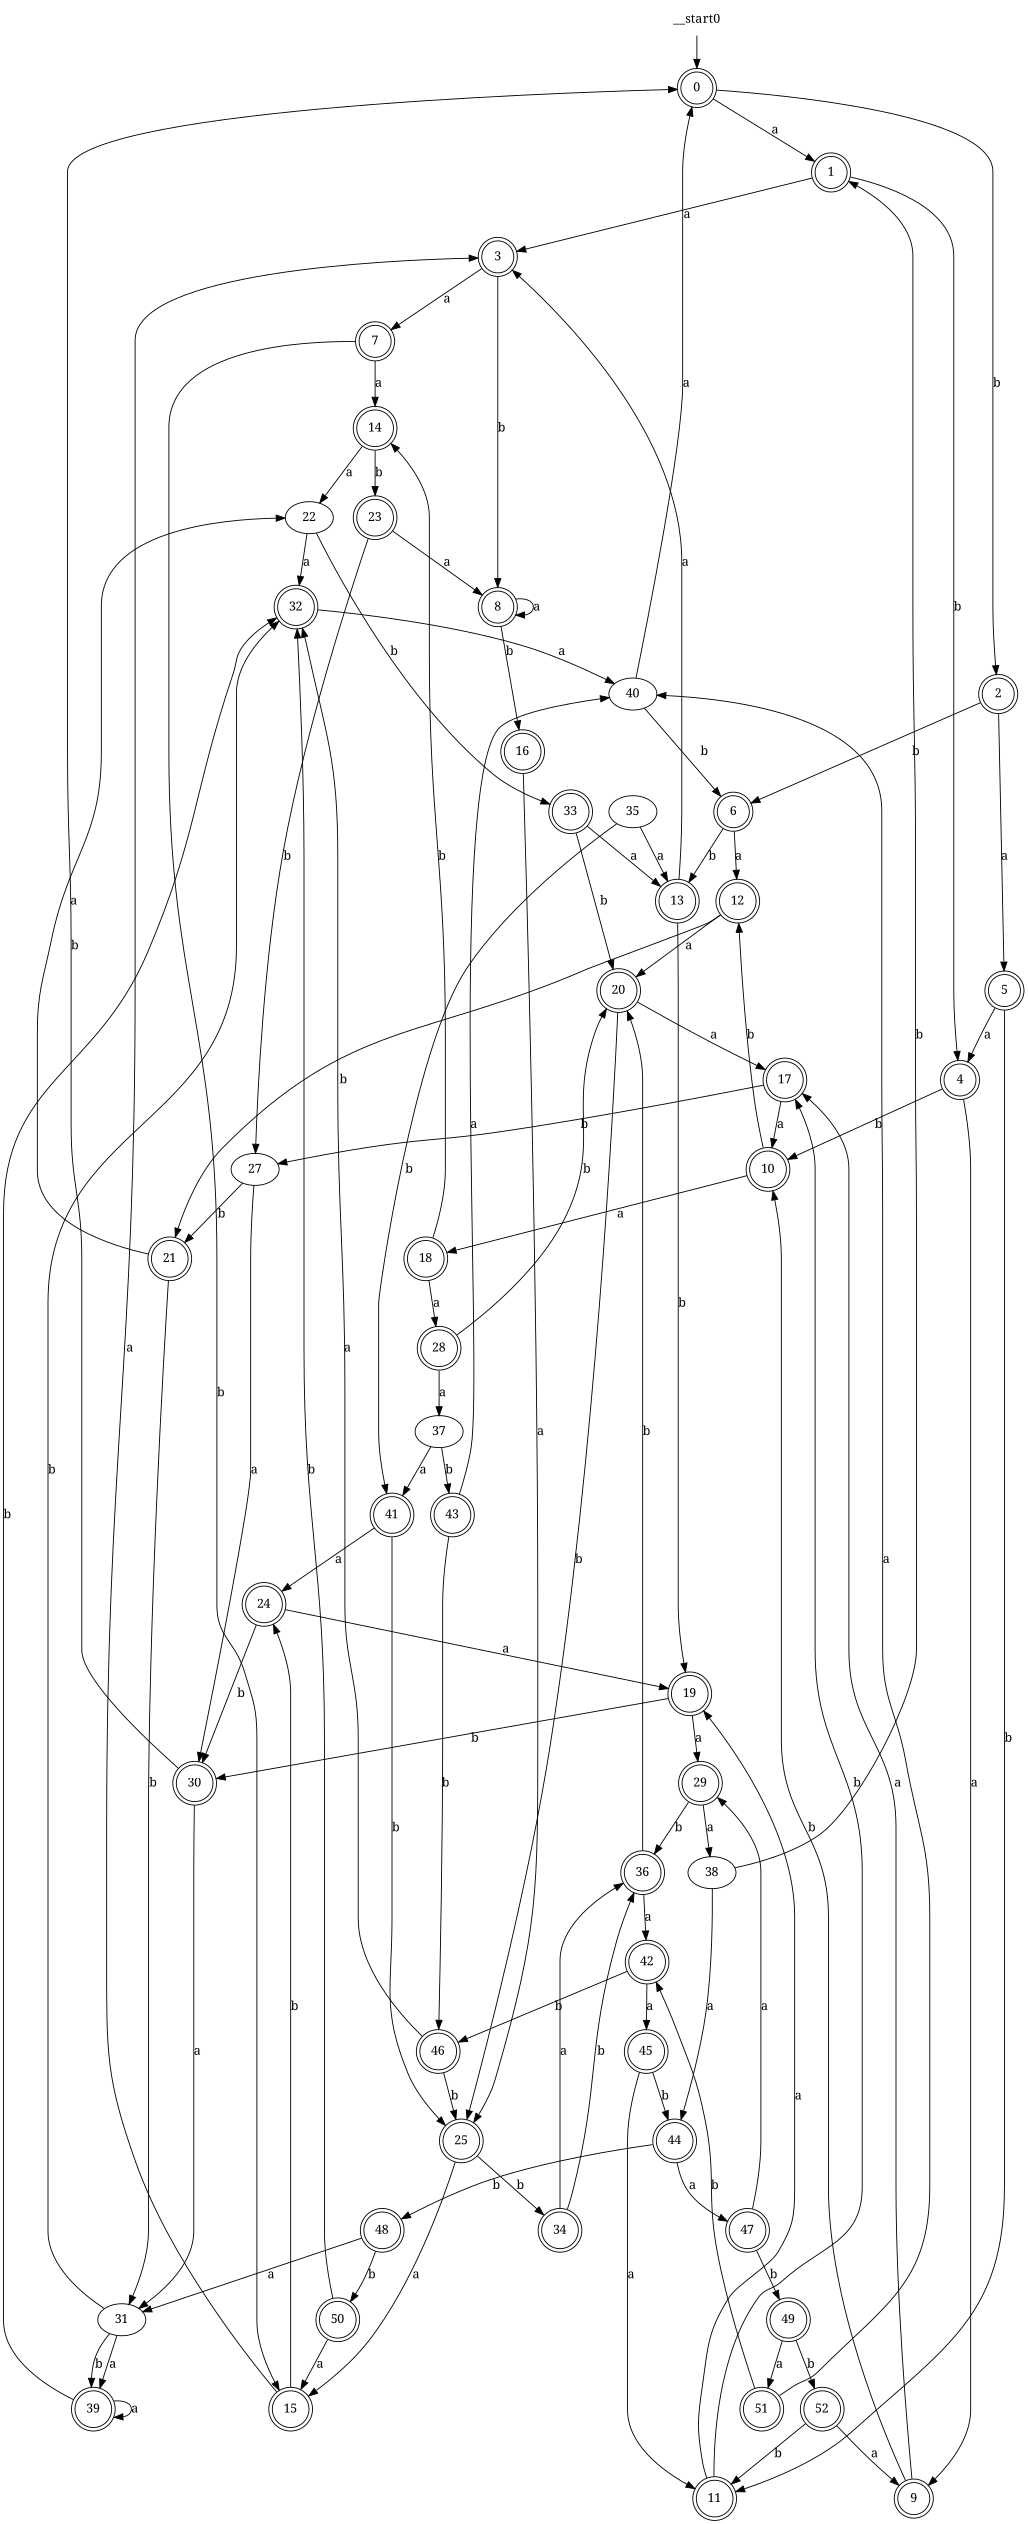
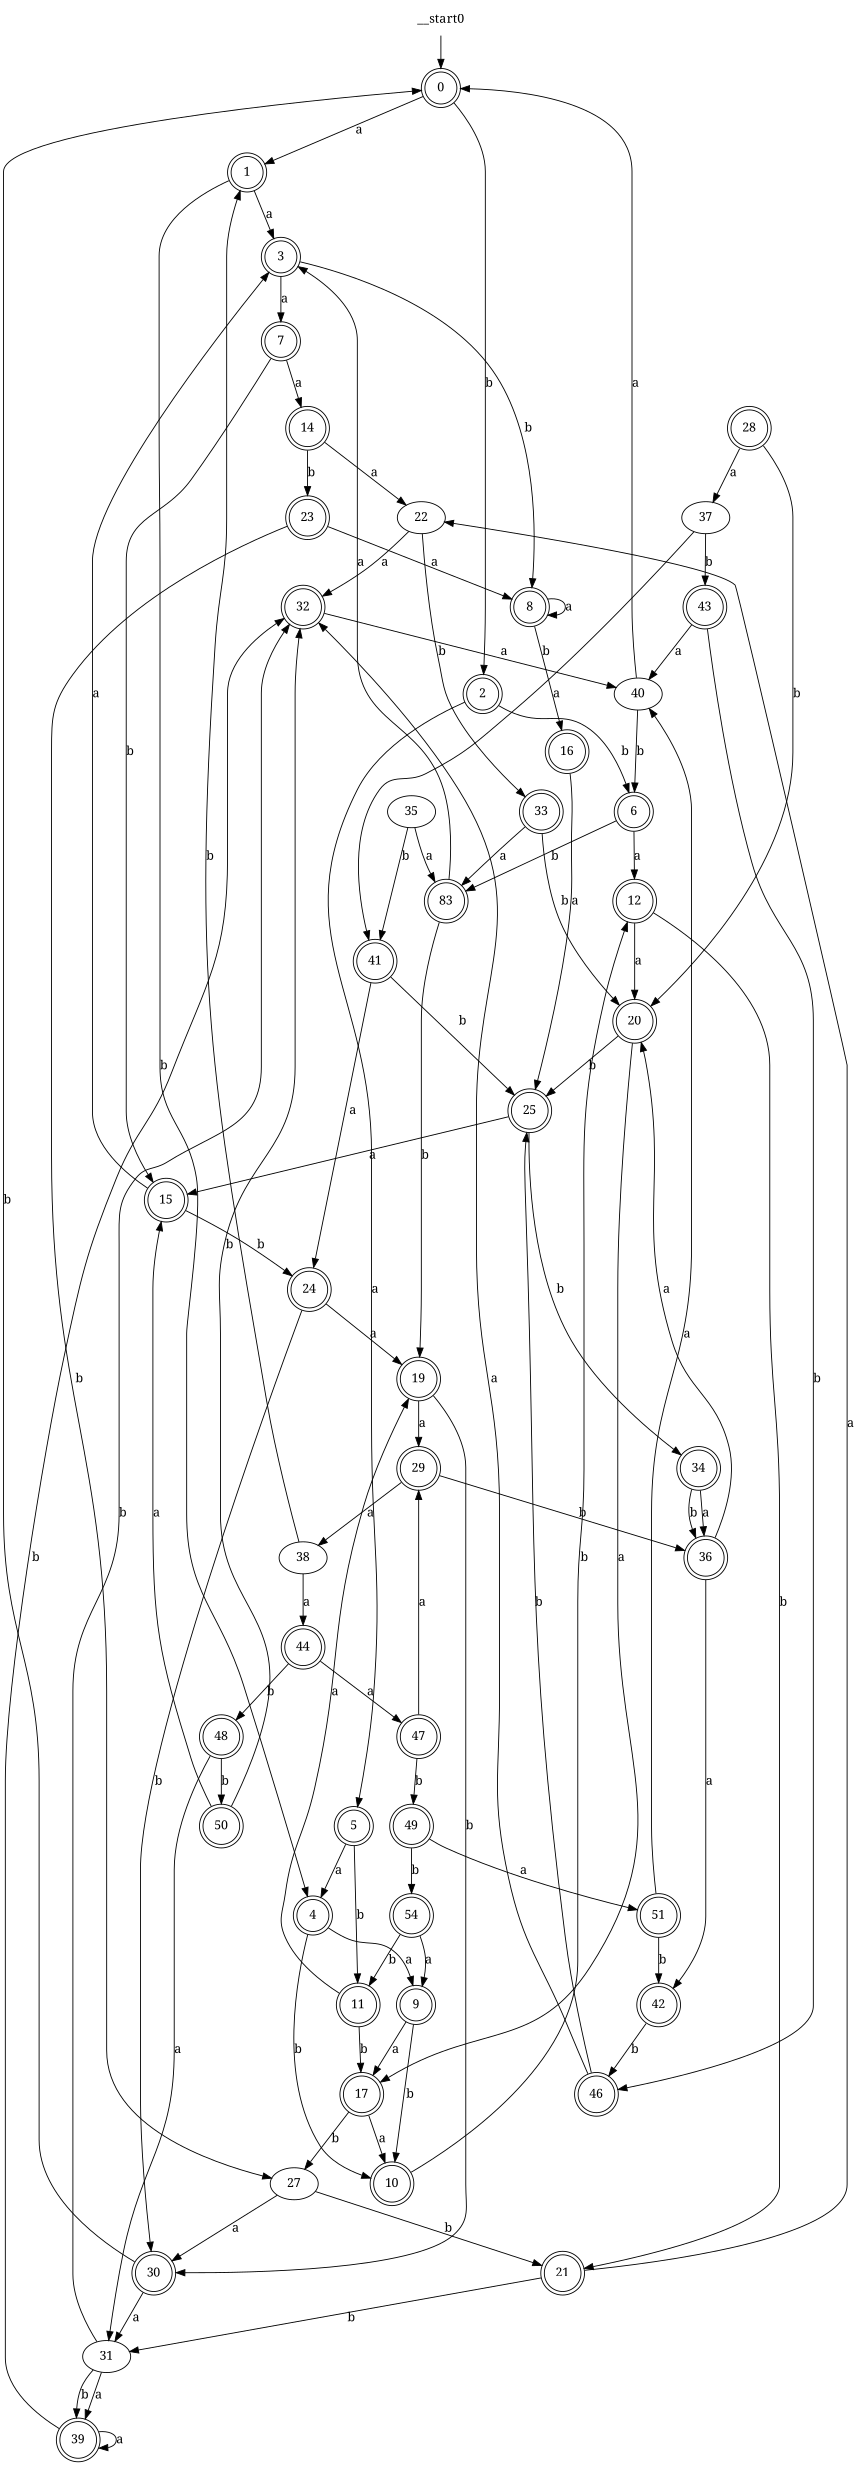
  digraph {
    fontname="Noto Serif"
    node [fontname="Noto Serif" shape=doublecircle]
    edge [fontname="Noto Serif"]
    __start0 [shape=none]
    0
    1
    2
    3
    4
    5
    6
    7
    8
    9
    10
    11
    12
-   13
+   13 [label=83]
    14
    15
    16
    17
-   18
    19
    20
    21
    22 [shape=""]
    23
    24
    25
    27 [shape=""]
    28
    29
    30
    31 [shape=""]
    32
    33
    34
    37 [shape=""]
    36
    38 [shape=""]
    39
    40 [shape=""]
    35 [shape=""]
    41
    42
    43
    44
-   45
    46
    47
    48
    49
    50
    51
-   52
+   52 [label=54]
    __start0 -> 0
    0 -> 1 [label=a]
    0 -> 2 [label=b]
    1 -> 3 [label=a]
    1 -> 4 [label=b]
    2 -> 5 [label=a]
    2 -> 6 [label=b]
    3 -> 7 [label=a]
    3 -> 8 [label=b]
    4 -> 9 [label=a]
    4 -> 10 [label=b]
    5 -> 4 [label=a]
    5 -> 11 [label=b]
    6 -> 12 [label=a]
    6 -> 13 [label=b]
    7 -> 14 [label=a]
    7 -> 15 [label=b]
    8 -> 8 [label=a]
    8 -> 16 [label=b]
    9 -> 10 [label=b]
    9 -> 17 [label=a]
    10 -> 12 [label=b]
-   10 -> 18 [label=a]
    11 -> 17 [label=b]
    11 -> 19 [label=a]
    12 -> 20 [label=a]
    12 -> 21 [label=b]
    13 -> 3 [label=a]
    13 -> 19 [label=b]
    14 -> 22 [label=a]
    14 -> 23 [label=b]
    15 -> 3 [label=a]
    15 -> 24 [label=b]
    16 -> 25 [label=a]
    17 -> 10 [label=a]
    17 -> 27 [label=b]
-   18 -> 14 [label=b]
-   18 -> 28 [label=a]
    19 -> 29 [label=a]
    19 -> 30 [label=b]
    20 -> 17 [label=a]
    20 -> 25 [label=b]
    21 -> 22 [label=a]
    21 -> 31 [label=b]
    22 -> 32 [label=a]
    22 -> 33 [label=b]
    23 -> 8 [label=a]
    23 -> 27 [label=b]
    24 -> 19 [label=a]
    24 -> 30 [label=b]
    25 -> 15 [label=a]
    25 -> 34 [label=b]
    27 -> 21 [label=b]
    27 -> 30 [label=a]
    28 -> 20 [label=b]
    28 -> 37 [label=a]
    29 -> 36 [label=b]
    29 -> 38 [label=a]
    30 -> 0 [label=b]
    30 -> 31 [label=a]
    31 -> 32 [label=b]
    31 -> 39 [label=a]
    31 -> 39 [label=b]
    32 -> 40 [label=a]
    33 -> 13 [label=a]
    33 -> 20 [label=b]
    34 -> 36 [label=a]
    34 -> 36 [label=b]
    37 -> 41 [label=a]
    37 -> 43 [label=b]
-   36 -> 20 [label=b]
+   36 -> 20 [label=a]
    36 -> 42 [label=a]
    38 -> 1 [label=b]
    38 -> 44 [label=a]
    39 -> 32 [label=b]
    39 -> 39 [label=a]
    40 -> 0 [label=a]
    40 -> 6 [label=b]
    35 -> 13 [label=a]
    35 -> 41 [label=b]
    41 -> 24 [label=a]
    41 -> 25 [label=b]
-   42 -> 45 [label=a]
    42 -> 46 [label=b]
    43 -> 40 [label=a]
    43 -> 46 [label=b]
    44 -> 47 [label=a]
    44 -> 48 [label=b]
-   45 -> 11 [label=a]
-   45 -> 44 [label=b]
    46 -> 25 [label=b]
    46 -> 32 [label=a]
    47 -> 29 [label=a]
    47 -> 49 [label=b]
    48 -> 31 [label=a]
    48 -> 50 [label=b]
    49 -> 51 [label=a]
    49 -> 52 [label=b]
    50 -> 15 [label=a]
    50 -> 32 [label=b]
    51 -> 40 [label=a]
    51 -> 42 [label=b]
    52 -> 9 [label=a]
    52 -> 11 [label=b]
  }
